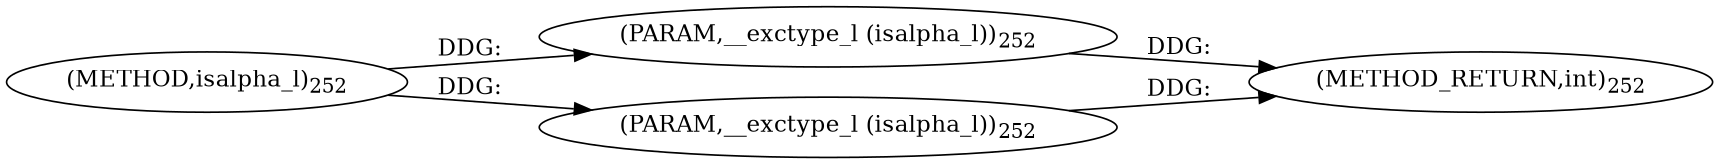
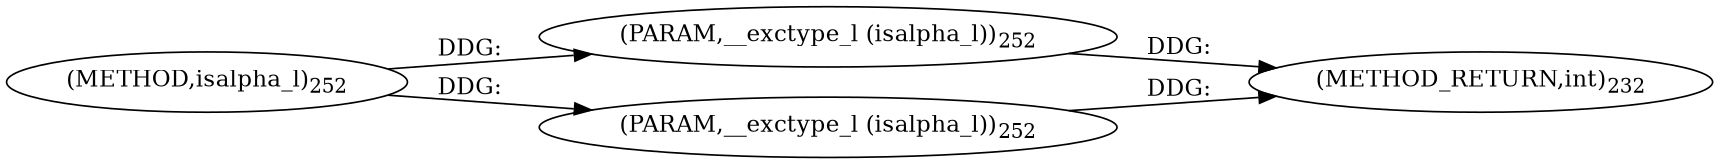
  digraph {
    rankdir=LR
    n1 [label=<(METHOD,isalpha_l)<SUB>252</SUB>>]
    n2 [label=<(PARAM,__exctype_l (isalpha_l))<SUB>252</SUB>>]
    n3 [label=<(PARAM,__exctype_l (isalpha_l))<SUB>252</SUB>>]
-   n4 [label=<(METHOD_RETURN,int)<SUB>252</SUB>>]
+   n4 [label=<(METHOD_RETURN,int)<SUB>232</SUB>>]
    n1 -> n2 [label="DDG: "]
    n1 -> n3 [label="DDG: "]
    n2 -> n4 [label="DDG: "]
    n3 -> n4 [label="DDG: "]
  }
